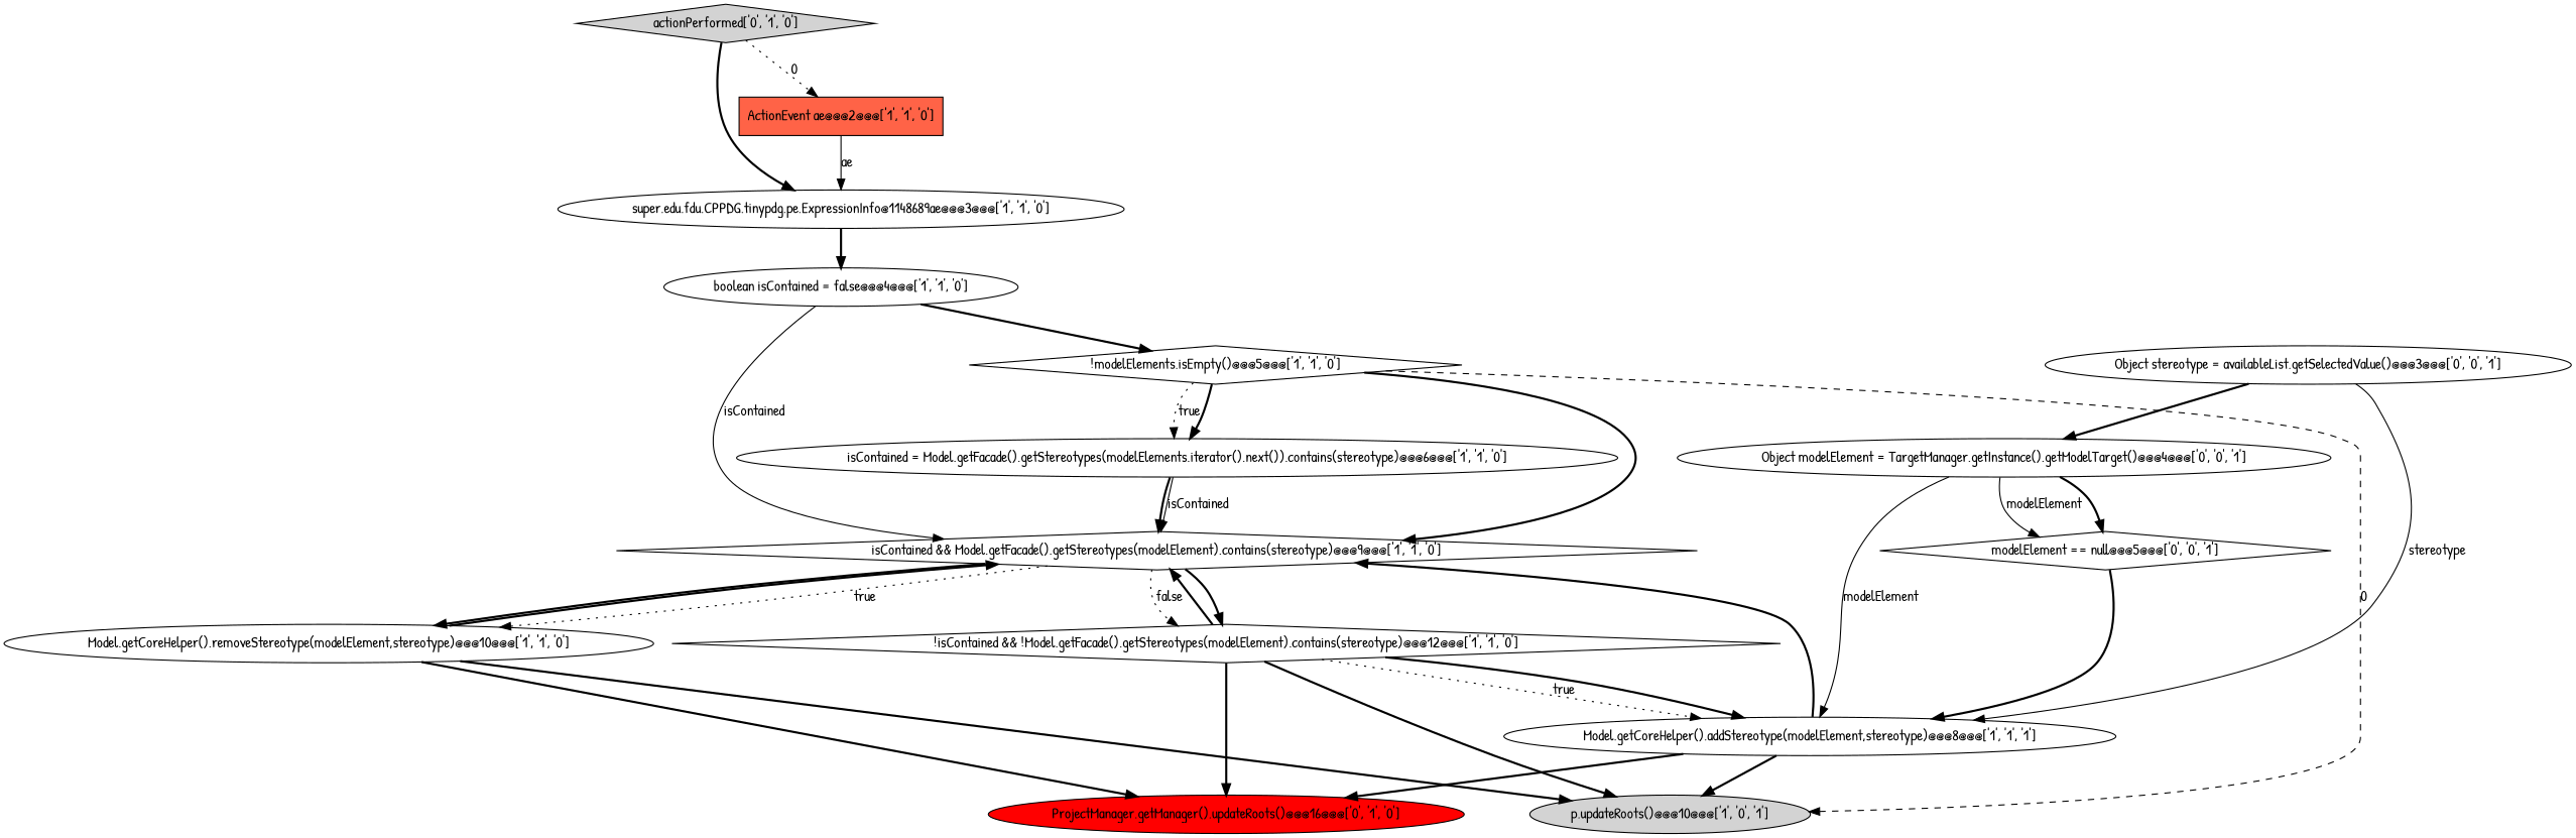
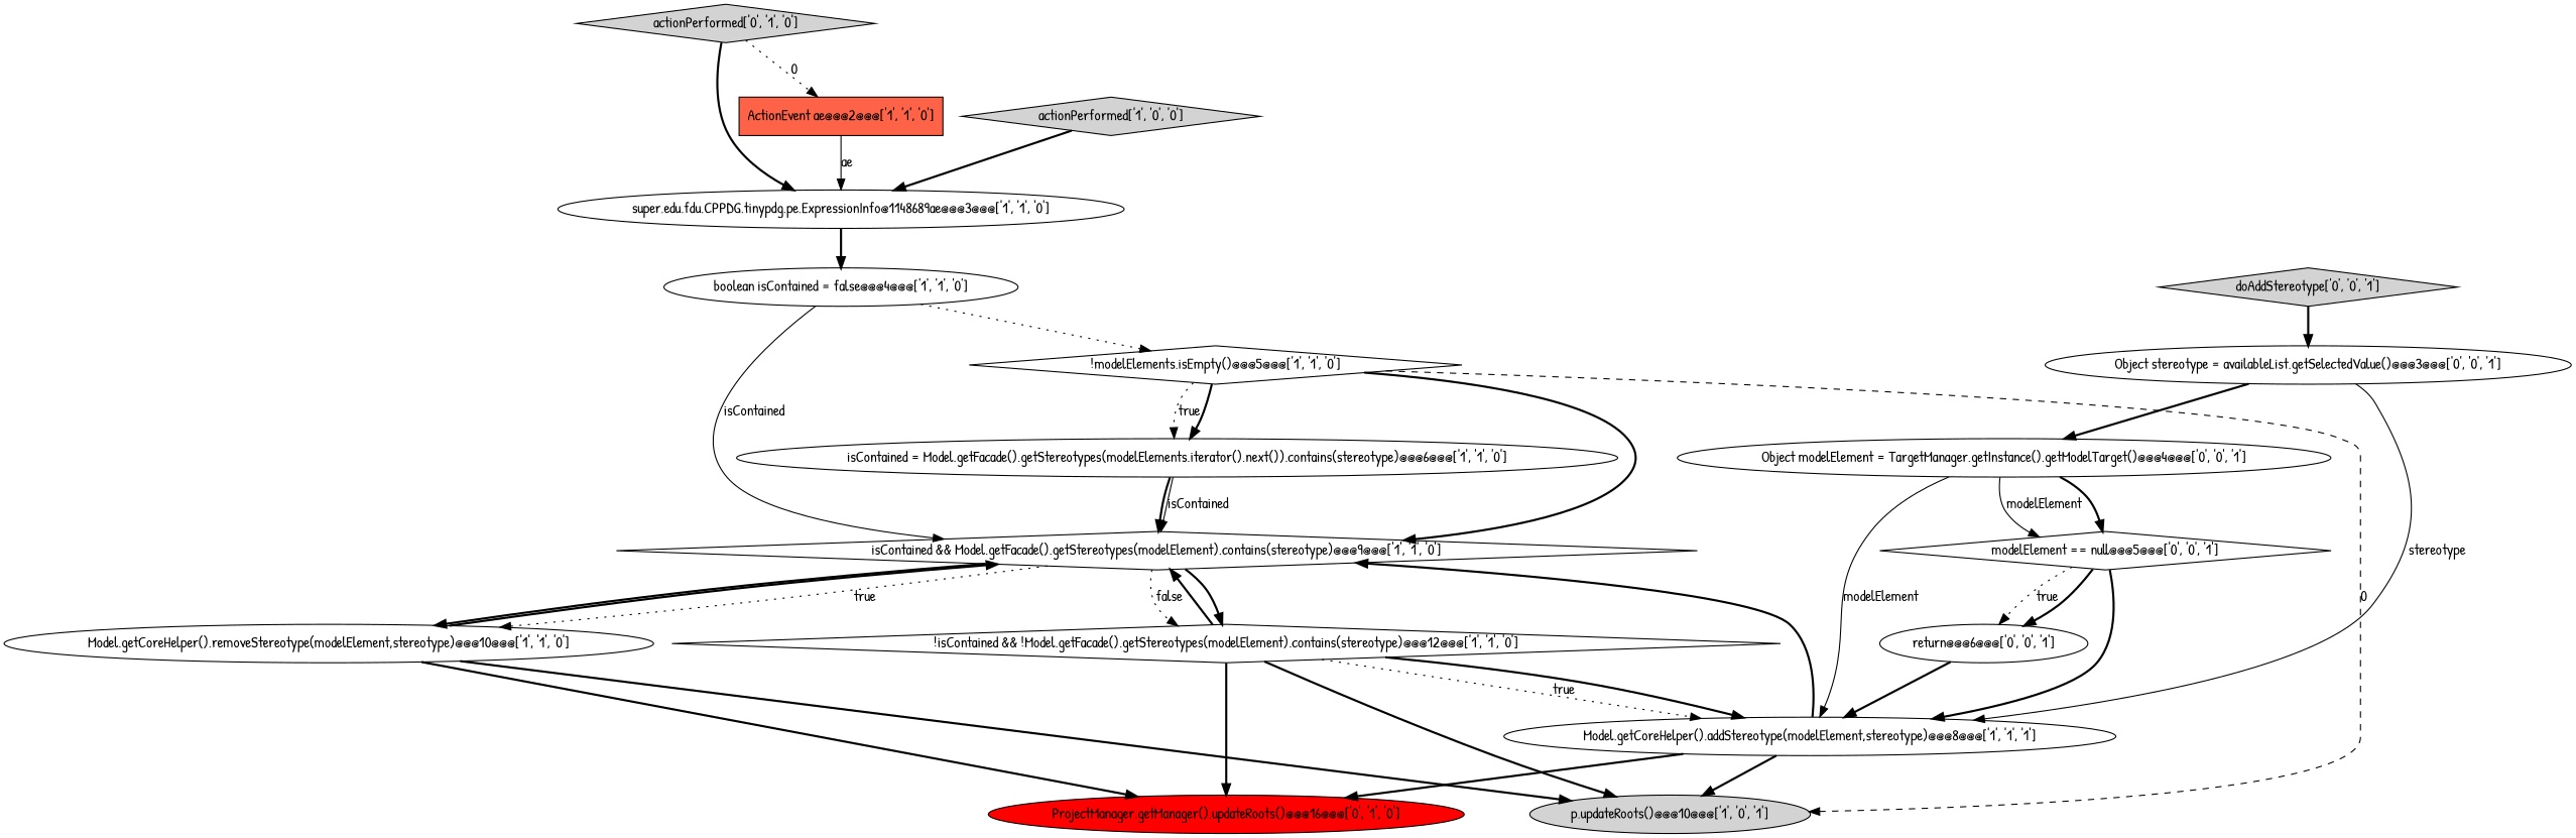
  digraph {
    fontname="Patrick Hand"
    node [fillcolor=white fontname="Patrick Hand" shape=ellipse style=filled]
    edge [fontname="Patrick Hand" style=bold]
    n1 [fillcolor=lightgray label="actionPerformed['0', '1', '0']" shape=diamond]
    n2 [label="super.edu.fdu.CPPDG.tinypdg.pe.ExpressionInfo@1148689ae@@@3@@@['1', '1', '0']"]
    n3 [fillcolor=tomato label="ActionEvent ae@@@2@@@['1', '1', '0']" shape=box]
    n4 [label="boolean isContained = false@@@4@@@['1', '1', '0']"]
    n5 [fillcolor=lightgray label="p.updateRoots()@@@10@@@['1', '0', '1']"]
    n6 [label="!isContained && !Model.getFacade().getStereotypes(modelElement).contains(stereotype)@@@12@@@['1', '1', '0']" shape=diamond]
    n7 [fillcolor=red label="ProjectManager.getManager().updateRoots()@@@16@@@['0', '1', '0']"]
    n8 [label="isContained && Model.getFacade().getStereotypes(modelElement).contains(stereotype)@@@9@@@['1', '1', '0']" shape=diamond]
    n9 [label="Model.getCoreHelper().addStereotype(modelElement,stereotype)@@@8@@@['1', '1', '1']"]
    n10 [label="Model.getCoreHelper().removeStereotype(modelElement,stereotype)@@@10@@@['1', '1', '0']"]
    n11 [label="!modelElements.isEmpty()@@@5@@@['1', '1', '0']" shape=diamond]
    n12 [label="Object stereotype = availableList.getSelectedValue()@@@3@@@['0', '0', '1']"]
    n13 [label="Object modelElement = TargetManager.getInstance().getModelTarget()@@@4@@@['0', '0', '1']"]
    n14 [label="modelElement == null@@@5@@@['0', '0', '1']" shape=diamond]
+   n15 [fillcolor=lightgray label="actionPerformed['1', '0', '0']" shape=diamond]
+   n16 [label="return@@@6@@@['0', '0', '1']"]
+   n17 [fillcolor=lightgray label="doAddStereotype['0', '0', '1']" shape=diamond]
    n18 [label="isContained = Model.getFacade().getStereotypes(modelElements.iterator().next()).contains(stereotype)@@@6@@@['1', '1', '0']"]
    n1 -> n2
    n1 -> n3 [label=0 style=dotted]
    n2 -> n4
    n3 -> n2 [label=ae style=solid]
    n4 -> n8 [label=isContained style=solid]
-   n4 -> n11
+   n4 -> n11 [style=dotted]
    n6 -> n5
    n6 -> n7
    n6 -> n8
    n6 -> n9 [label=true style=dotted]
    n6 -> n9
    n8 -> n6
    n8 -> n6 [label=false style=dotted]
    n8 -> n10 [label=true style=dotted]
    n8 -> n10
    n9 -> n5
    n9 -> n7
    n9 -> n8
    n10 -> n5
    n10 -> n7
    n10 -> n8
    n11 -> n5 [label=0 style=dashed]
    n11 -> n8
    n11 -> n18 [label=true style=dotted]
    n11 -> n18
    n12 -> n9 [label=stereotype style=solid]
    n12 -> n13
    n13 -> n9 [label=modelElement style=solid]
    n13 -> n14
    n13 -> n14 [label=modelElement style=solid]
    n14 -> n9
+   n14 -> n16 [label=true style=dotted]
+   n14 -> n16
+   n15 -> n2
+   n16 -> n9
+   n17 -> n12
    n18 -> n8
    n18 -> n8 [label=isContained style=solid]
  }
